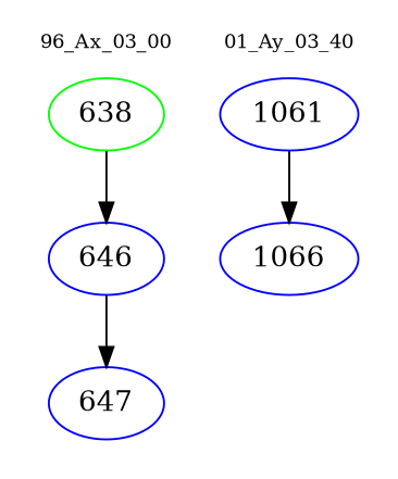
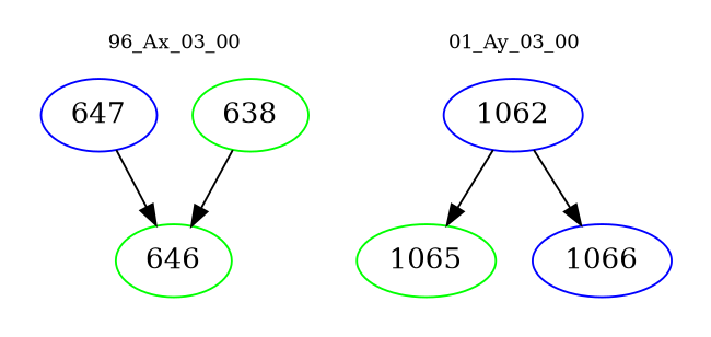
  digraph {
    node [color=blue]
    edge [color=black]
-   n1 [label=646]
+   n1 [color=green label=646]
    n2 [color=green label=638]
    n3 [label=647]
-   n4 [label=1061]
+   n4 [label=1062]
+   n5 [color=green label=1065]
    n6 [label=1066]
    subgraph cluster_1 {
      color=white
      fontsize=10
      label="96_Ax_03_00"
      n1
      n2
      n3
    }
    subgraph cluster_2 {
      color=white
      fontsize=10
-     label="01_Ay_03_40"
+     label="01_Ay_03_00"
      n4
+     n5
      n6
    }
-   n1 -> n3
+   n3 -> n1
    n2 -> n1
+   n4 -> n5
    n4 -> n6
  }
